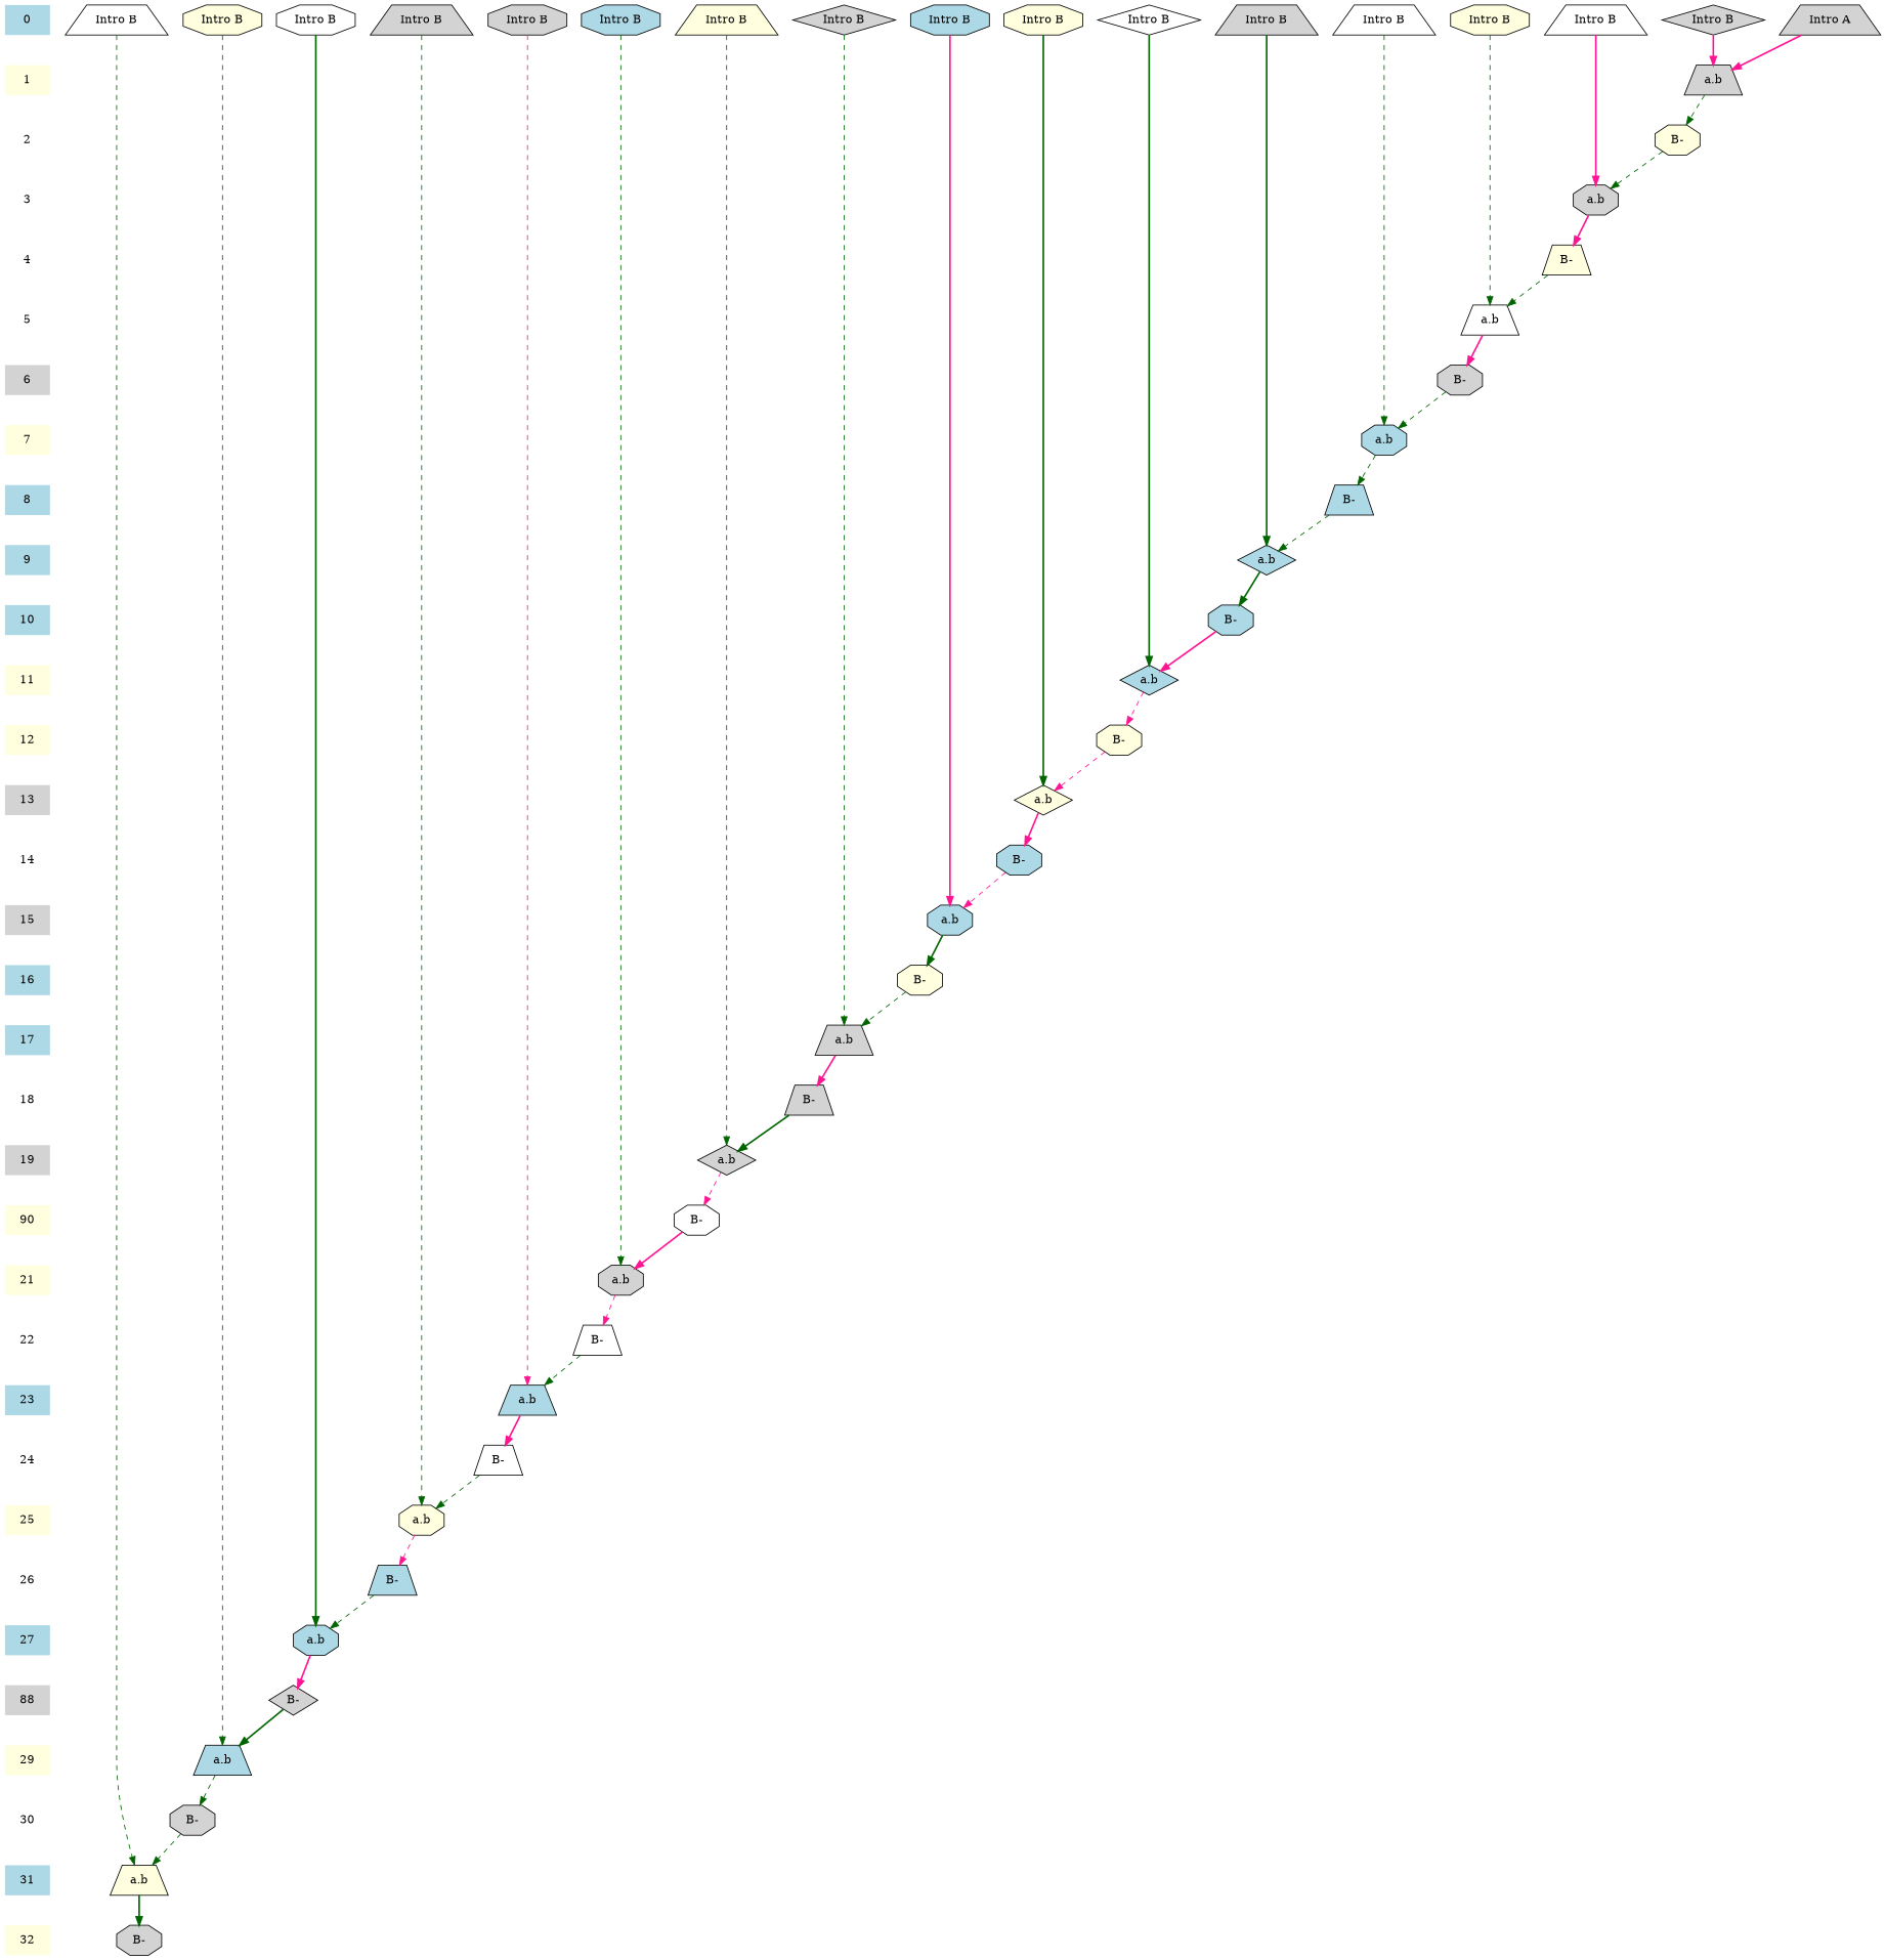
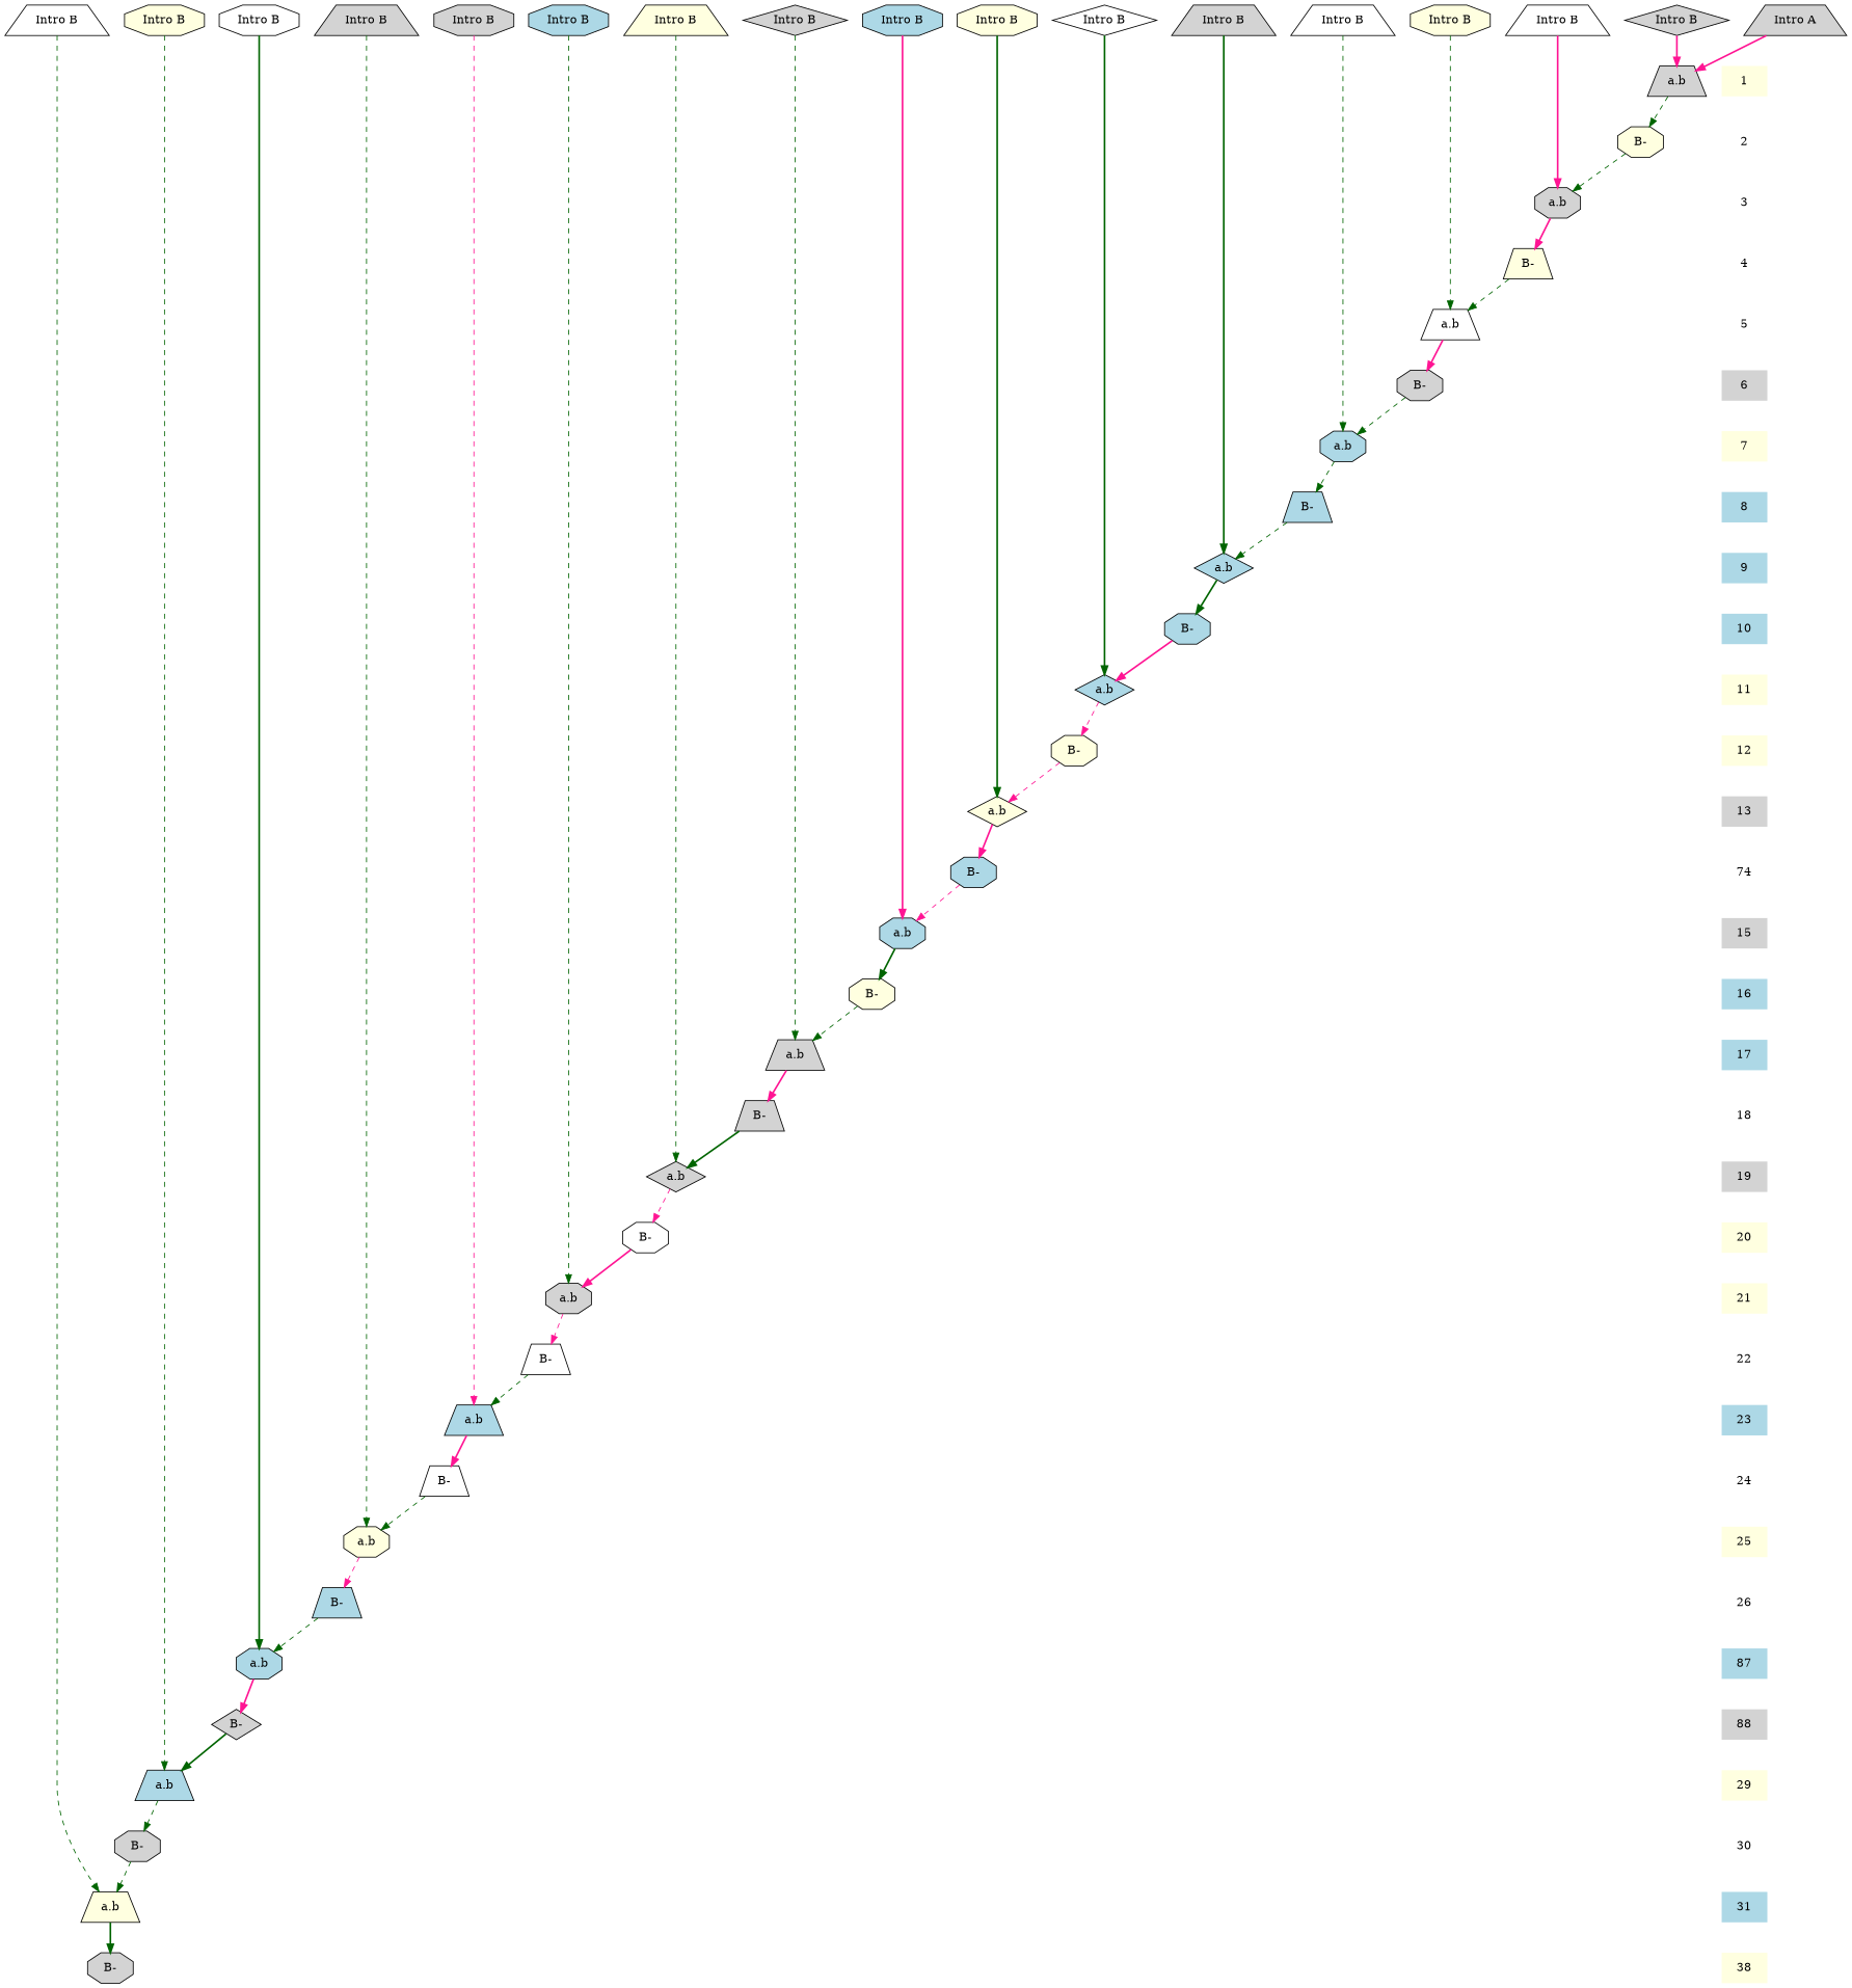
  digraph {
    ranksep=.5
    node [fillcolor=lightblue shape=plaintext style=filled]
    edge [style=invis]
-   0
    n2 [fillcolor=white label="Intro B" shape=trapezium]
    n3 [fillcolor=lightgrey label="Intro B" shape=diamond]
    n4 [fillcolor=lightyellow label="Intro B" shape=trapezium]
    n5 [fillcolor=lightgrey label="Intro B" shape=trapezium]
    n6 [fillcolor=lightyellow label="Intro B" shape=octagon]
    n7 [fillcolor=lightgrey label="Intro B" shape=octagon]
    n8 [fillcolor=white label="Intro B" shape=trapezium]
    n9 [fillcolor=lightgrey label="Intro B" shape=diamond]
    n10 [fillcolor=lightyellow label="Intro B" shape=octagon]
    n11 [fillcolor=white label="Intro B" shape=octagon]
    n12 [fillcolor=white label="Intro B" shape=diamond]
    n13 [fillcolor=lightyellow label="Intro B" shape=octagon]
    n14 [label="Intro B" shape=octagon]
    n15 [fillcolor=lightgrey label="Intro B" shape=trapezium]
    n16 [fillcolor=white label="Intro B" shape=trapezium]
    n17 [label="Intro B" shape=octagon]
    n18 [fillcolor=lightgrey label="Intro A" shape=trapezium]
    1 [fillcolor=lightyellow]
    n20 [fillcolor=lightgrey label="a.b" shape=trapezium]
    2 [fillcolor=white]
    n22 [fillcolor=lightyellow label="B-" shape=octagon]
    3 [fillcolor=white]
    n24 [fillcolor=lightgrey label="a.b" shape=octagon]
    4 [fillcolor=white]
    n26 [fillcolor=lightyellow label="B-" shape=trapezium]
    5 [fillcolor=white]
    n28 [fillcolor=white label="a.b" shape=trapezium]
    6 [fillcolor=lightgrey]
    n30 [fillcolor=lightgrey label="B-" shape=octagon]
    7 [fillcolor=lightyellow]
    n32 [label="a.b" shape=octagon]
    8
    n34 [label="B-" shape=trapezium]
    9
    n36 [label="a.b" shape=diamond]
    10
    n38 [label="B-" shape=octagon]
    11 [fillcolor=lightyellow]
    n40 [label="a.b" shape=diamond]
    30 [fillcolor=white]
    n42 [fillcolor=lightgrey label="B-" shape=octagon]
    12 [fillcolor=lightyellow]
    n44 [fillcolor=lightyellow label="B-" shape=octagon]
    13 [fillcolor=lightgrey]
    n46 [fillcolor=lightyellow label="a.b" shape=diamond]
-   14 [fillcolor=white]
+   14 [fillcolor=white label=74]
    n48 [label="B-" shape=octagon]
    15 [fillcolor=lightgrey]
    n50 [label="a.b" shape=octagon]
    16
    n52 [fillcolor=lightyellow label="B-" shape=octagon]
    17
    n54 [fillcolor=lightgrey label="a.b" shape=trapezium]
    18 [fillcolor=white]
    n56 [fillcolor=lightgrey label="B-" shape=trapezium]
    19 [fillcolor=lightgrey]
    n58 [fillcolor=lightgrey label="a.b" shape=diamond]
-   20 [fillcolor=lightyellow label=90]
+   20 [fillcolor=lightyellow]
    n60 [fillcolor=white label="B-" shape=octagon]
    21 [fillcolor=lightyellow]
    n62 [fillcolor=lightgrey label="a.b" shape=octagon]
    22 [fillcolor=white]
    n64 [fillcolor=white label="B-" shape=trapezium]
    23
    n66 [label="a.b" shape=trapezium]
    24 [fillcolor=white]
    n68 [fillcolor=white label="B-" shape=trapezium]
    25 [fillcolor=lightyellow]
    n70 [fillcolor=lightyellow label="a.b" shape=octagon]
    26 [fillcolor=white]
    n72 [label="B-" shape=trapezium]
-   27
+   27 [label=87]
    n74 [label="a.b" shape=octagon]
    n75 [fillcolor=lightgrey label=88]
    n76 [fillcolor=lightgrey label="B-" shape=diamond]
    29 [fillcolor=lightyellow]
    n78 [label="a.b" shape=trapezium]
    31
    n80 [fillcolor=lightyellow label="a.b" shape=trapezium]
-   32 [fillcolor=lightyellow]
+   32 [fillcolor=lightyellow label=38]
    n82 [fillcolor=lightgrey label="B-" shape=octagon]
    subgraph sub_1 {
      rank=same
-     0
      n2
      n3
      n4
      n5
      n6
      n7
      n8
      n9
      n10
      n11
      n12
      n13
      n14
      n15
      n16
      n17
      n18
    }
    subgraph sub_2 {
      rank=same
      1
      n20
    }
    subgraph sub_3 {
      rank=same
      2
      n22
    }
    subgraph sub_4 {
      rank=same
      3
      n24
    }
    subgraph sub_5 {
      rank=same
      4
      n26
    }
    subgraph sub_6 {
      rank=same
      5
      n28
    }
    subgraph sub_7 {
      rank=same
      6
      n30
    }
    subgraph sub_8 {
      rank=same
      7
      n32
    }
    subgraph sub_9 {
      rank=same
      8
      n34
    }
    subgraph sub_10 {
      rank=same
      9
      n36
    }
    subgraph sub_11 {
      rank=same
      10
      n38
    }
    subgraph sub_12 {
      rank=same
      11
      n40
    }
    subgraph sub_13 {
      rank=same
      30
      n42
    }
    subgraph sub_14 {
      rank=same
      12
      n44
    }
    subgraph sub_15 {
      rank=same
      13
      n46
    }
    subgraph sub_16 {
      rank=same
      14
      n48
    }
    subgraph sub_17 {
      rank=same
      15
      n50
    }
    subgraph sub_18 {
      rank=same
      16
      n52
    }
    subgraph sub_19 {
      rank=same
      17
      n54
    }
    subgraph sub_20 {
      rank=same
      18
      n56
    }
    subgraph sub_21 {
      rank=same
      19
      n58
    }
    subgraph sub_22 {
      rank=same
      20
      n60
    }
    subgraph sub_23 {
      rank=same
      21
      n62
    }
    subgraph sub_24 {
      rank=same
      22
      n64
    }
    subgraph sub_25 {
      rank=same
      23
      n66
    }
    subgraph sub_26 {
      rank=same
      24
      n68
    }
    subgraph sub_27 {
      rank=same
      25
      n70
    }
    subgraph sub_28 {
      rank=same
      26
      n72
    }
    subgraph sub_29 {
      rank=same
      27
      n74
    }
    subgraph sub_30 {
      rank=same
      n75
      n76
    }
    subgraph sub_31 {
      rank=same
      29
      n78
    }
    subgraph sub_32 {
      rank=same
      31
      n80
    }
    subgraph sub_33 {
      rank=same
      32
      n82
    }
-   0 -> 1
    n2 -> n80 [color=darkgreen style=dashed]
    n3 -> n20 [color=deeppink style=bold]
    n4 -> n58 [color=darkgreen style=dashed]
    n5 -> n36 [color=darkgreen style=bold]
    n6 -> n28 [color=darkgreen style=dashed]
    n7 -> n66 [color=deeppink style=dashed]
    n8 -> n24 [color=deeppink style=bold]
    n9 -> n54 [color=darkgreen style=dashed]
    n10 -> n78 [color=darkgreen style=dashed]
    n11 -> n74 [color=darkgreen style=bold]
    n12 -> n40 [color=darkgreen style=bold]
    n13 -> n46 [color=darkgreen style=bold]
    n14 -> n50 [color=deeppink style=bold]
    n15 -> n70 [color=darkgreen style=dashed]
    n16 -> n32 [color=darkgreen style=dashed]
    n17 -> n62 [color=darkgreen style=dashed]
    n18 -> n20 [color=deeppink style=bold]
    1 -> 2
    n20 -> n22 [color=darkgreen style=dashed]
    2 -> 3
    n22 -> n24 [color=darkgreen style=dashed]
    3 -> 4
    n24 -> n26 [color=deeppink style=bold]
    4 -> 5
    n26 -> n28 [color=darkgreen style=dashed]
    5 -> 6
    n28 -> n30 [color=deeppink style=bold]
    6 -> 7
    n30 -> n32 [color=darkgreen style=dashed]
    7 -> 8
    n32 -> n34 [color=darkgreen style=dashed]
    8 -> 9
    n34 -> n36 [color=darkgreen style=dashed]
    9 -> 10
    n36 -> n38 [color=darkgreen style=bold]
    10 -> 11
    n38 -> n40 [color=deeppink style=bold]
    11 -> 12
    n40 -> n44 [color=deeppink style=dashed]
    30 -> 31
    n42 -> n80 [color=darkgreen style=dashed]
    12 -> 13
    n44 -> n46 [color=deeppink style=dashed]
    13 -> 14
    n46 -> n48 [color=deeppink style=bold]
    14 -> 15
    n48 -> n50 [color=deeppink style=dashed]
    15 -> 16
    n50 -> n52 [color=darkgreen style=bold]
    16 -> 17
    n52 -> n54 [color=darkgreen style=dashed]
    17 -> 18
    n54 -> n56 [color=deeppink style=bold]
    18 -> 19
    n56 -> n58 [color=darkgreen style=bold]
    19 -> 20
    n58 -> n60 [color=deeppink style=dashed]
    20 -> 21
    n60 -> n62 [color=deeppink style=bold]
    21 -> 22
    n62 -> n64 [color=deeppink style=dashed]
    22 -> 23
    n64 -> n66 [color=darkgreen style=dashed]
    23 -> 24
    n66 -> n68 [color=deeppink style=bold]
    24 -> 25
    n68 -> n70 [color=darkgreen style=dashed]
    25 -> 26
    n70 -> n72 [color=deeppink style=dashed]
    26 -> 27
    n72 -> n74 [color=darkgreen style=dashed]
    27 -> n75
    n74 -> n76 [color=deeppink style=bold]
    n75 -> 29
    n76 -> n78 [color=darkgreen style=bold]
    29 -> 30
    n78 -> n42 [color=darkgreen style=dashed]
    31 -> 32
    n80 -> n82 [color=darkgreen style=bold]
  }
